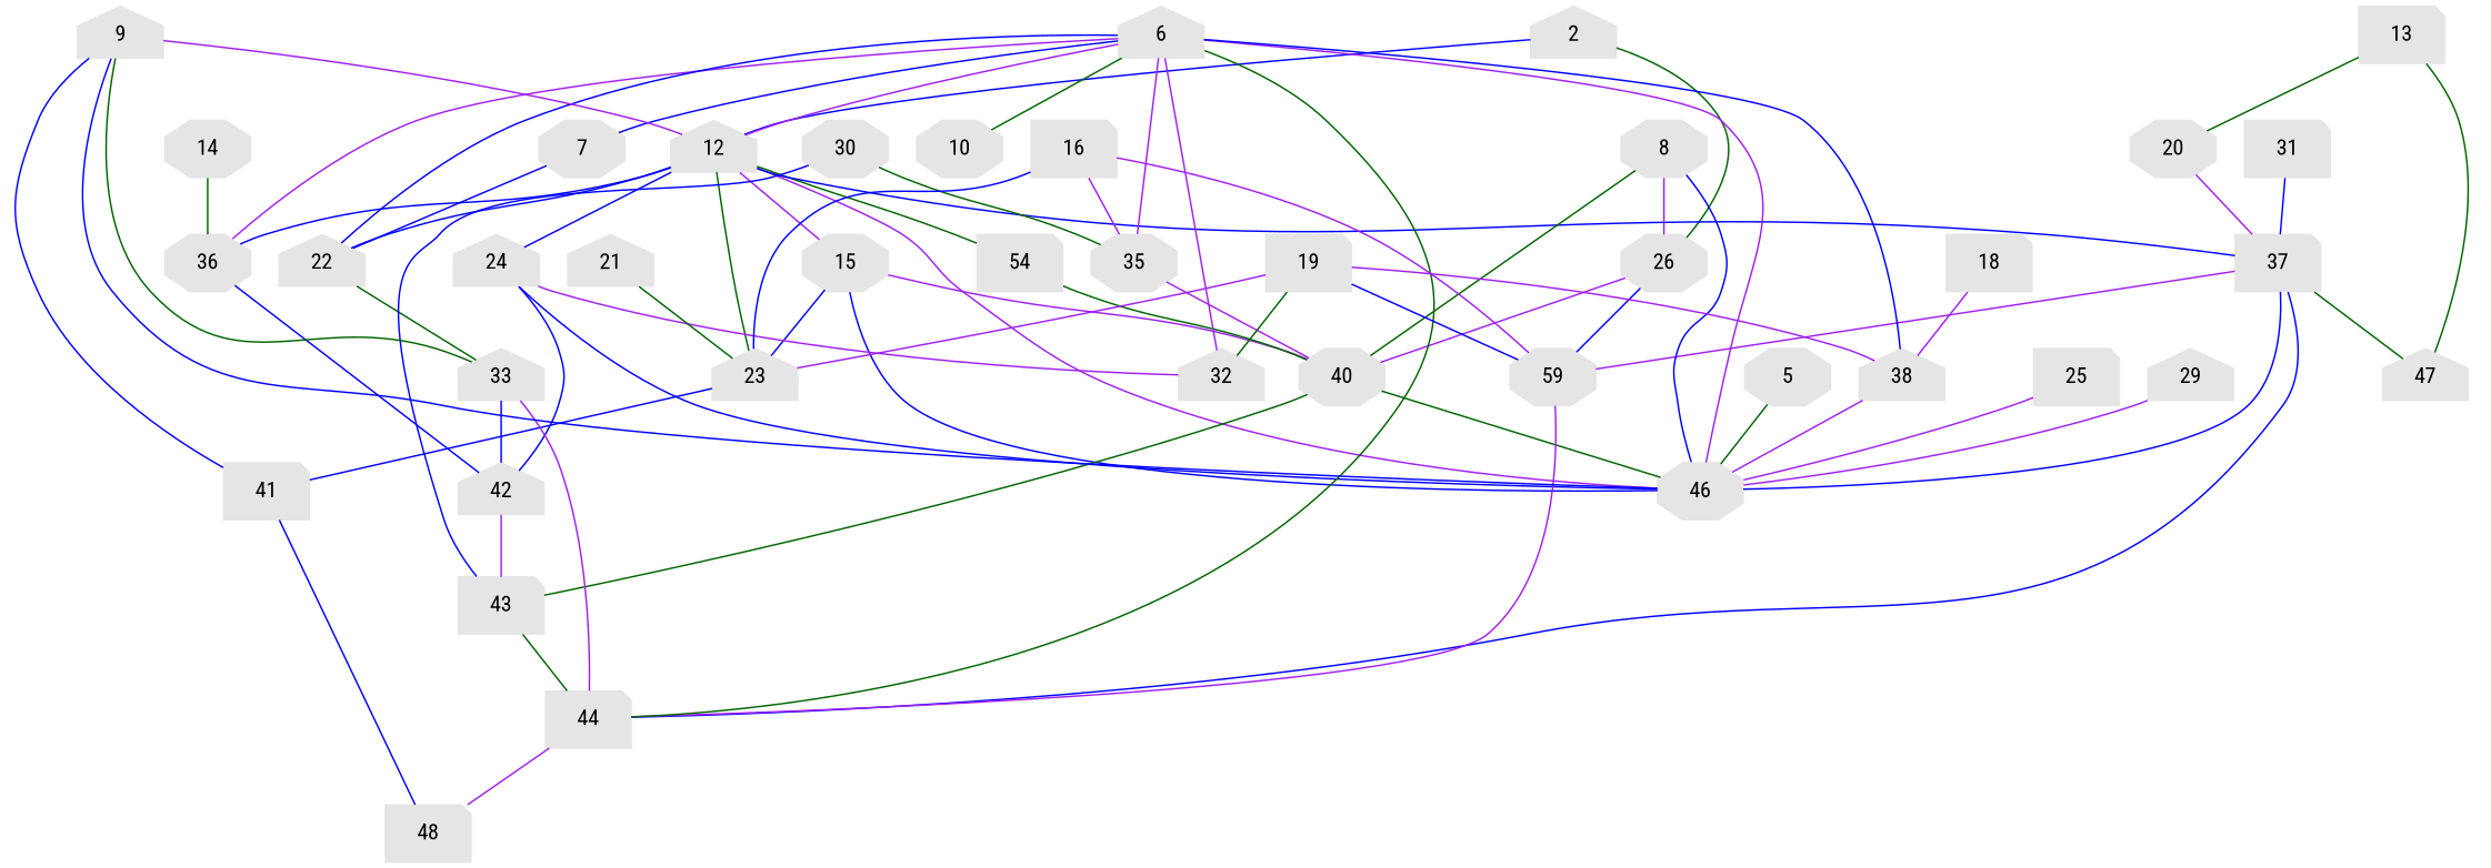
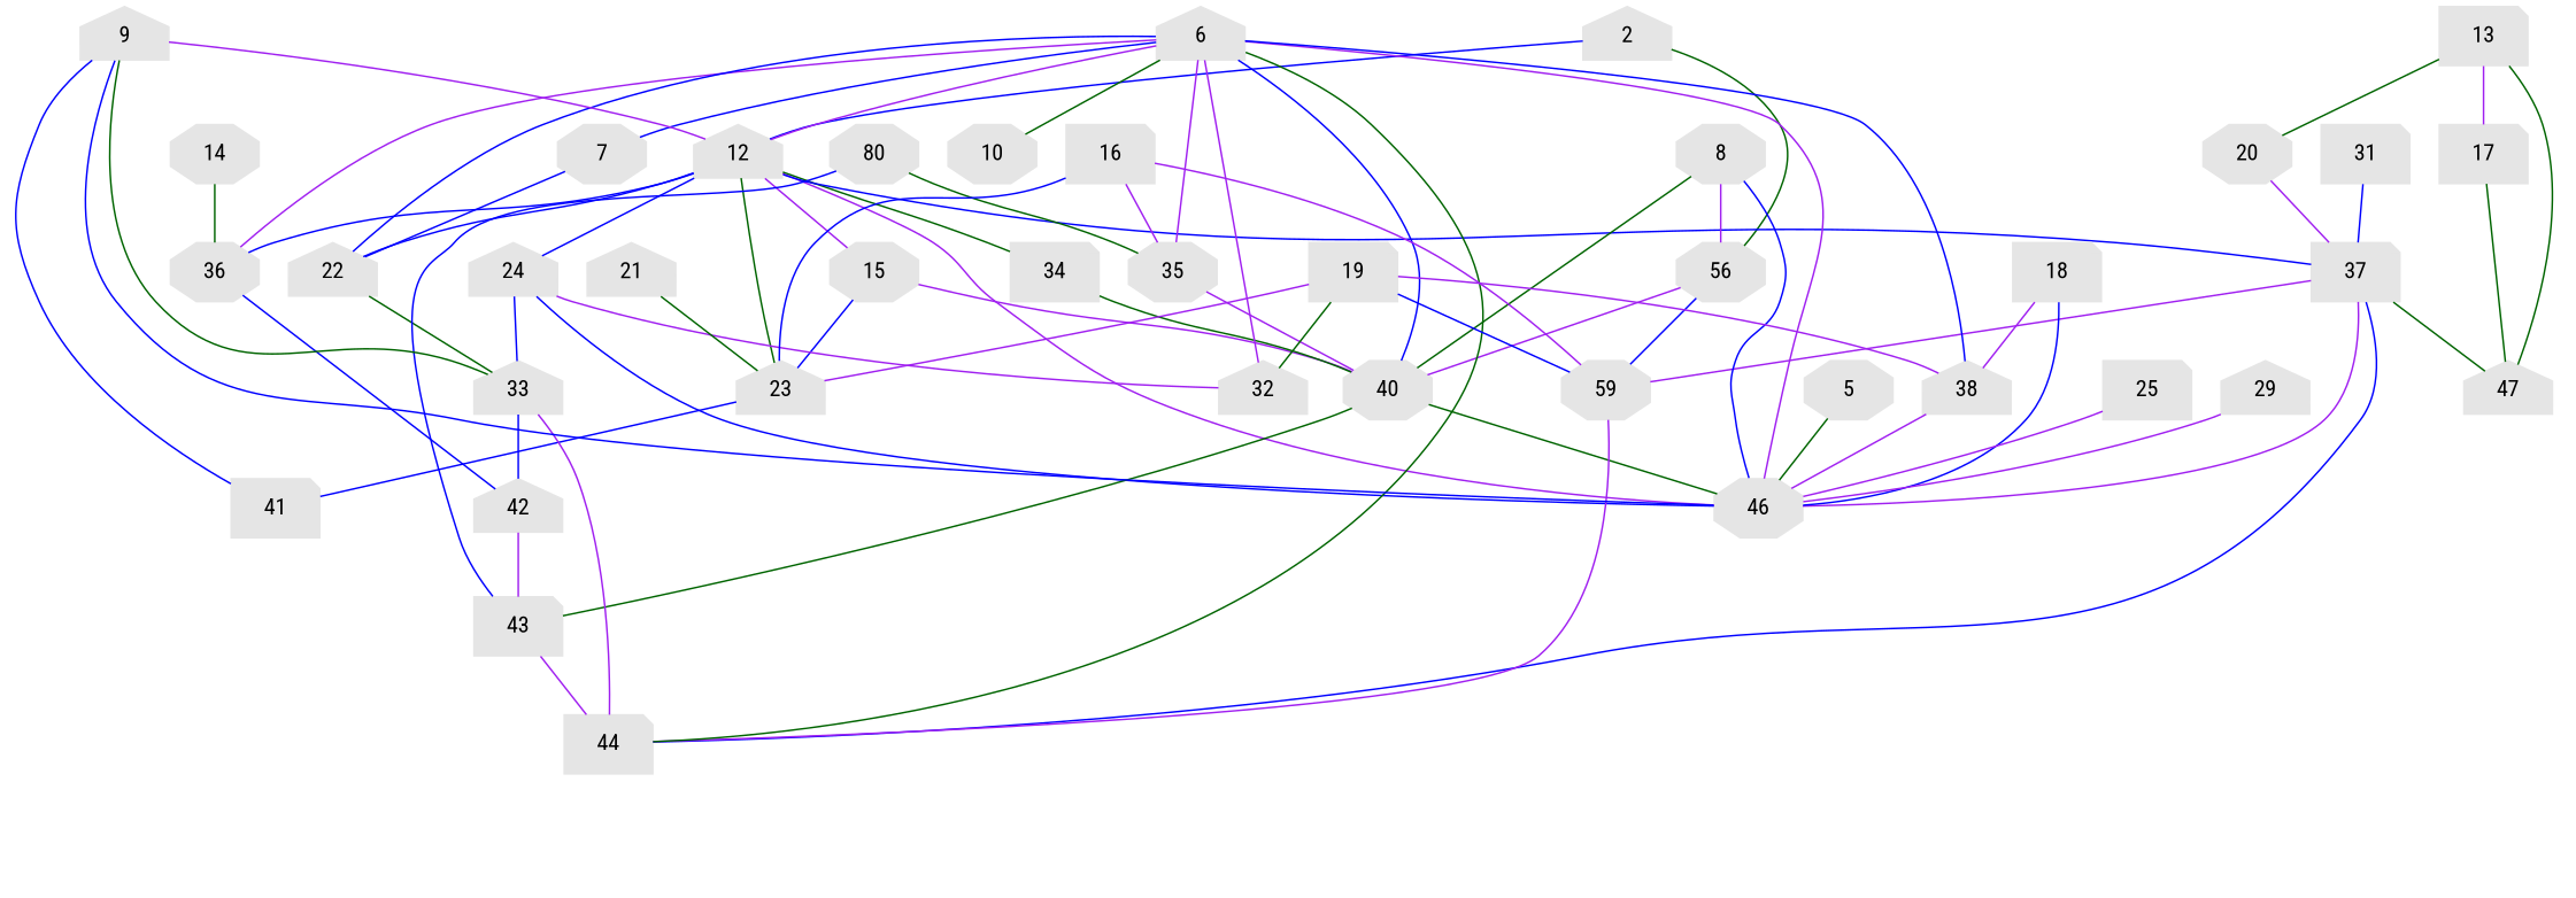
  graph {
    fontname="Roboto Condensed"
    node [color=gray90 fontname="Roboto Condensed" shape=house style=filled]
    edge [color=blue fontname="Roboto Condensed" weight=1.0]
    2
    12
-   26 [shape=octagon]
+   26 [shape=octagon label=56]
    36 [shape=octagon]
    46 [shape=octagon]
    22
    15 [shape=octagon]
    23
    24
-   34 [shape=note label=54]
+   34 [shape=note]
    37 [shape=note]
    40 [shape=octagon]
    n13 [label=59 shape=octagon]
    42
    7 [shape=octagon]
-   30 [shape=octagon]
+   30 [shape=octagon label=80]
    35 [shape=octagon]
    43 [shape=note]
    5 [shape=octagon]
    6
    10 [shape=octagon]
    32
    38
    44 [shape=note]
    33
-   48 [shape=note]
    8 [shape=octagon]
    9
    41 [shape=note]
    47
    13 [shape=note]
+   17 [shape=note]
    20 [shape=octagon]
    14 [shape=octagon]
    16 [shape=note]
    18 [shape=note]
    19 [shape=note]
    21
    25 [shape=note]
    29
    31 [shape=note]
    2 -- 12
    2 -- 26 [color=darkgreen]
    12 -- 36
    12 -- 46 [color=purple]
    12 -- 22
    12 -- 15 [color=purple]
    12 -- 23 [color=darkgreen]
    12 -- 24
    12 -- 34 [color=darkgreen]
    12 -- 37
    26 -- 40 [color=purple]
    26 -- n13
    36 -- 42
    22 -- 33 [color=darkgreen]
-   15 -- 46 [weight=2.0]
+   18 -- 46 [weight=2.0]
    15 -- 23
    15 -- 40 [color=purple]
    23 -- 41
    24 -- 46
-   24 -- 42
+   24 -- 33
    24 -- 32 [color=purple]
    34 -- 40 [color=darkgreen]
-   37 -- 46
+   37 -- 46 [color=purple]
    37 -- n13 [color=purple]
    37 -- 44
    37 -- 47 [color=darkgreen]
    40 -- 46 [color=darkgreen]
    40 -- 43 [color=darkgreen]
    n13 -- 44 [color=purple]
    42 -- 43 [color=purple]
    7 -- 22
    30 -- 35 [color=darkgreen weight=2.0]
    30 -- 43
    35 -- 40 [color=purple]
-   43 -- 44 [color=darkgreen]
+   43 -- 44 [color=purple]
    5 -- 46 [color=darkgreen]
    6 -- 12 [color=purple]
    6 -- 36 [color=purple]
    6 -- 46 [color=purple]
    6 -- 22
+   6 -- 40
    6 -- 7
    6 -- 35 [color=purple]
    6 -- 10 [color=darkgreen]
    6 -- 32 [color=purple]
    6 -- 38
    6 -- 44 [color=darkgreen]
    38 -- 46 [color=purple]
-   44 -- 48 [color=purple]
    33 -- 42
    33 -- 44 [color=purple weight=2.0]
    8 -- 26 [color=purple]
    8 -- 46
    8 -- 40 [color=darkgreen]
    9 -- 12 [color=purple weight=2.0]
    9 -- 46
    9 -- 33 [color=darkgreen]
    9 -- 41
-   41 -- 48
    13 -- 47 [color=darkgreen]
+   13 -- 17 [color=purple]
    13 -- 20 [color=darkgreen]
+   17 -- 47 [color=darkgreen]
    20 -- 37 [color=purple]
    14 -- 36 [color=darkgreen]
    16 -- 23
    16 -- n13 [color=purple]
    16 -- 35 [color=purple]
    18 -- 38 [color=purple]
    19 -- 23 [color=purple]
    19 -- n13
    19 -- 32 [color=darkgreen]
    19 -- 38 [color=purple]
    21 -- 23 [color=darkgreen]
    25 -- 46 [color=purple]
    29 -- 46 [color=purple]
    31 -- 37
  }
